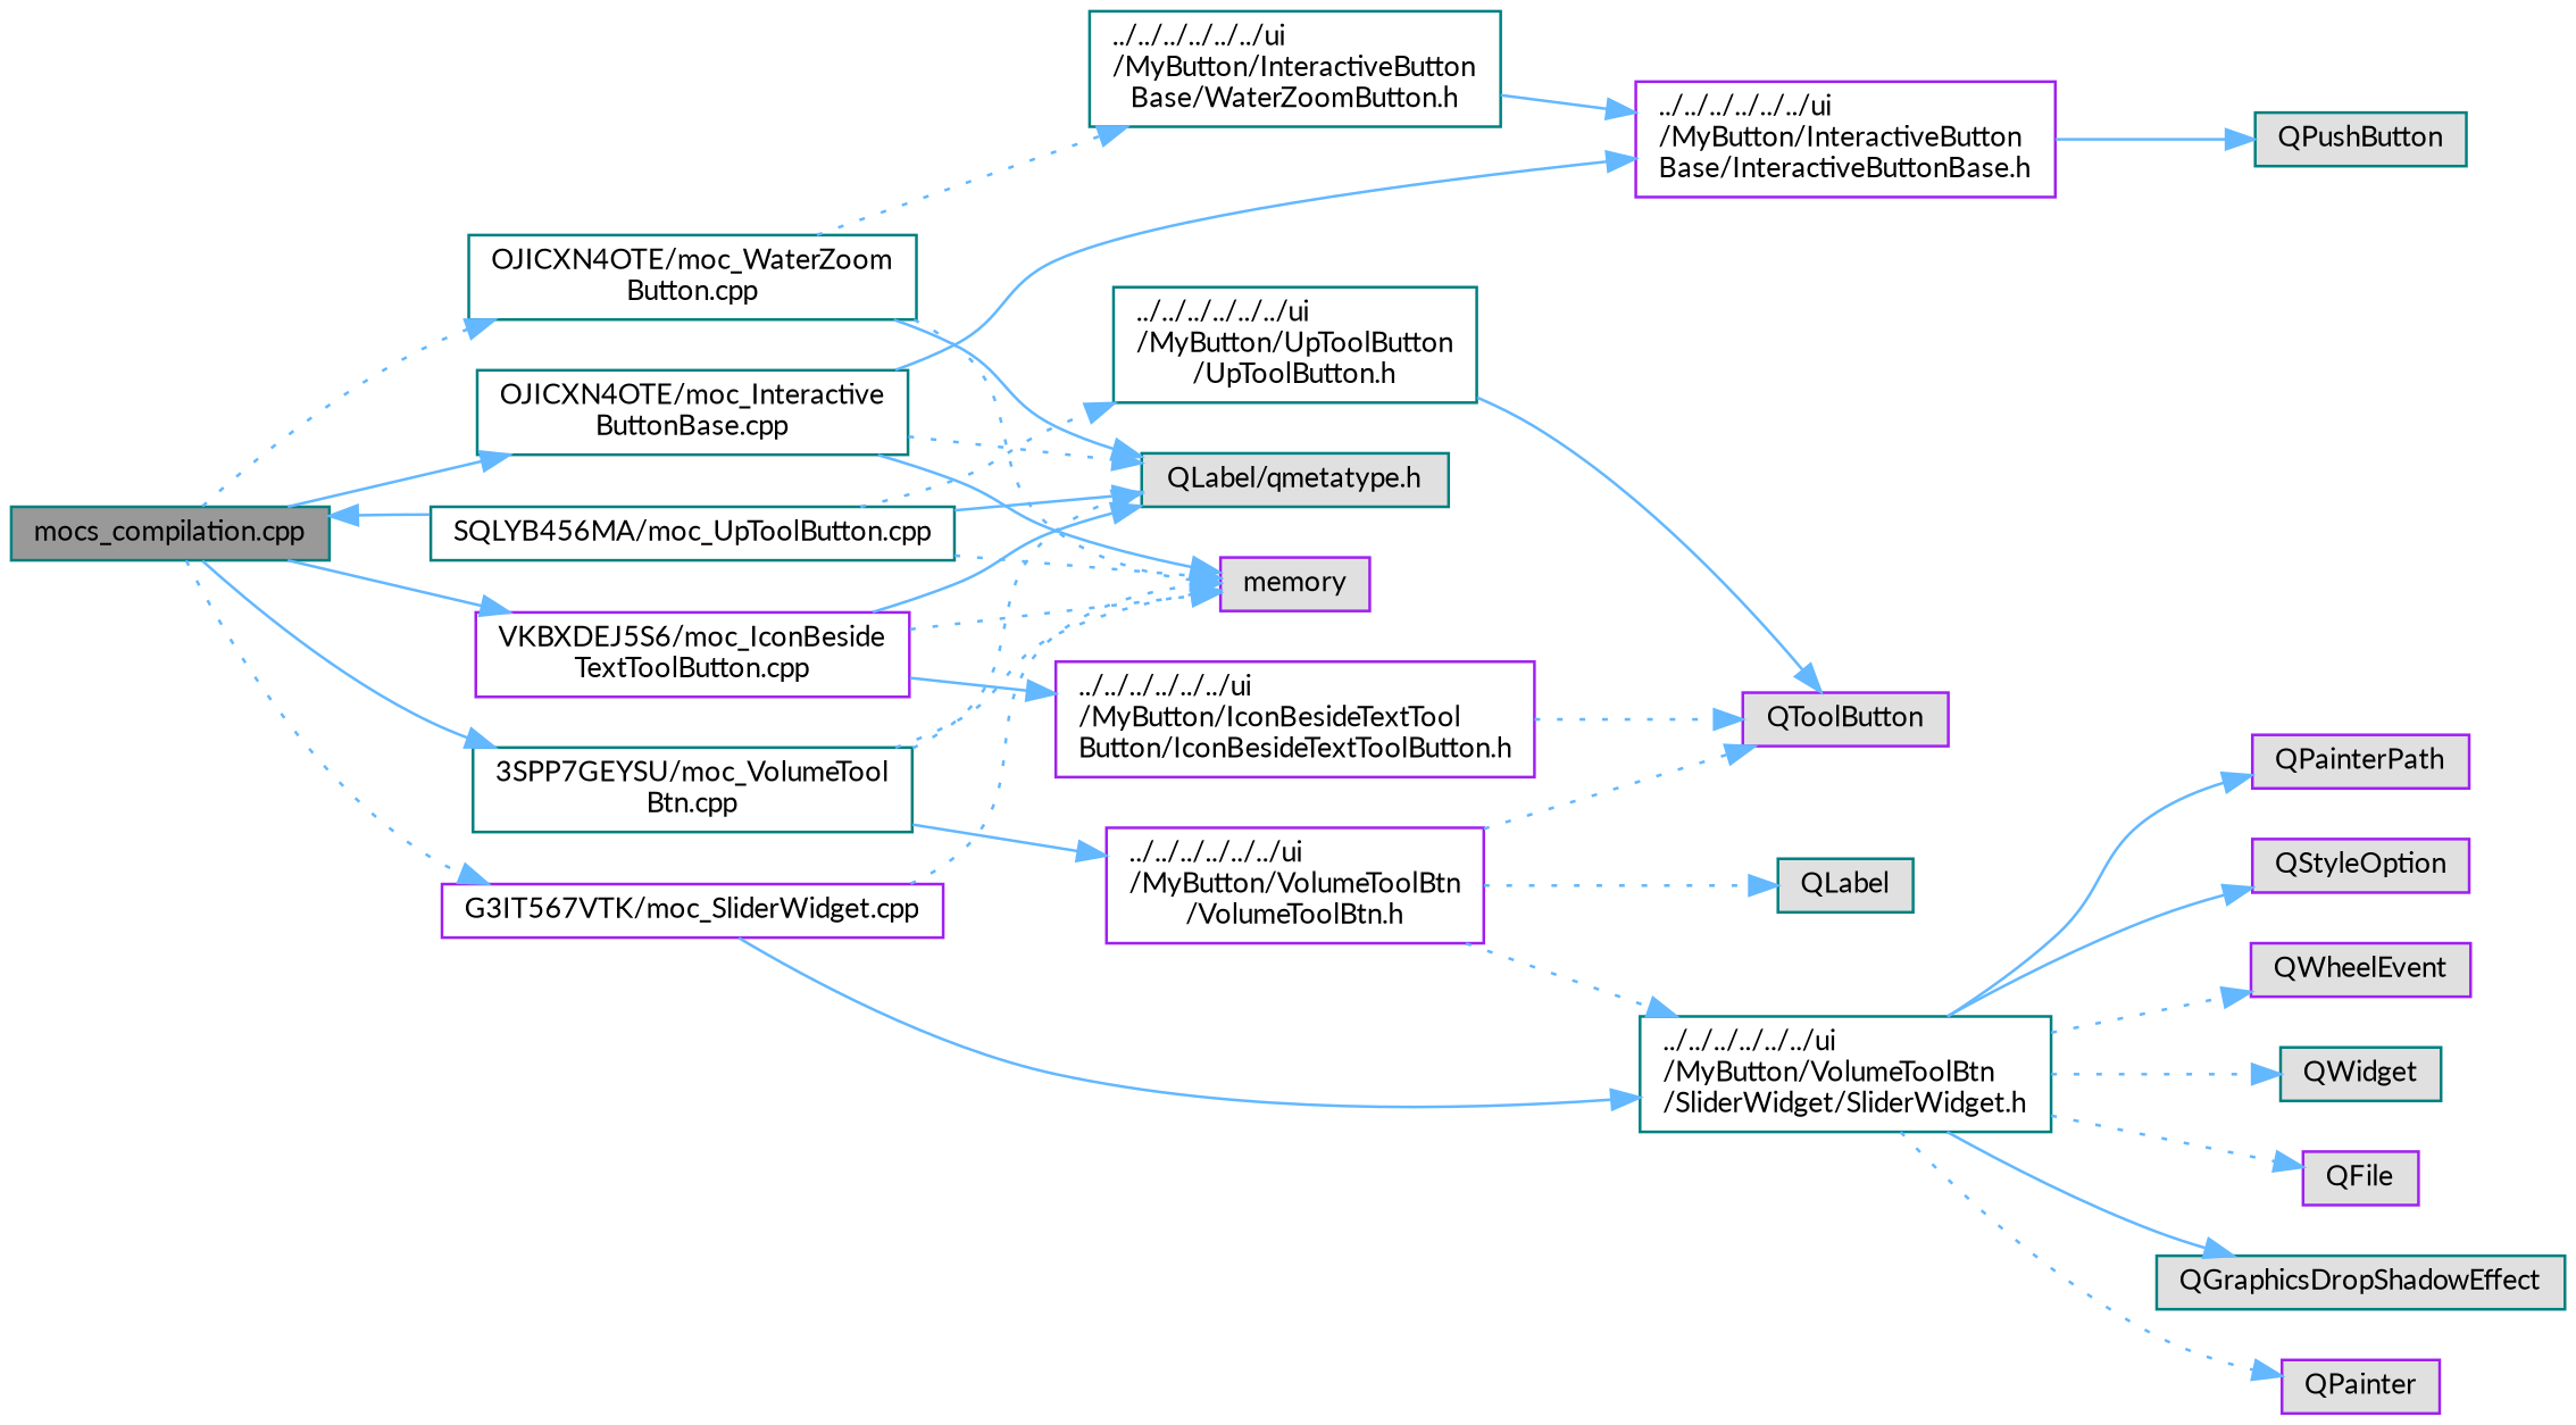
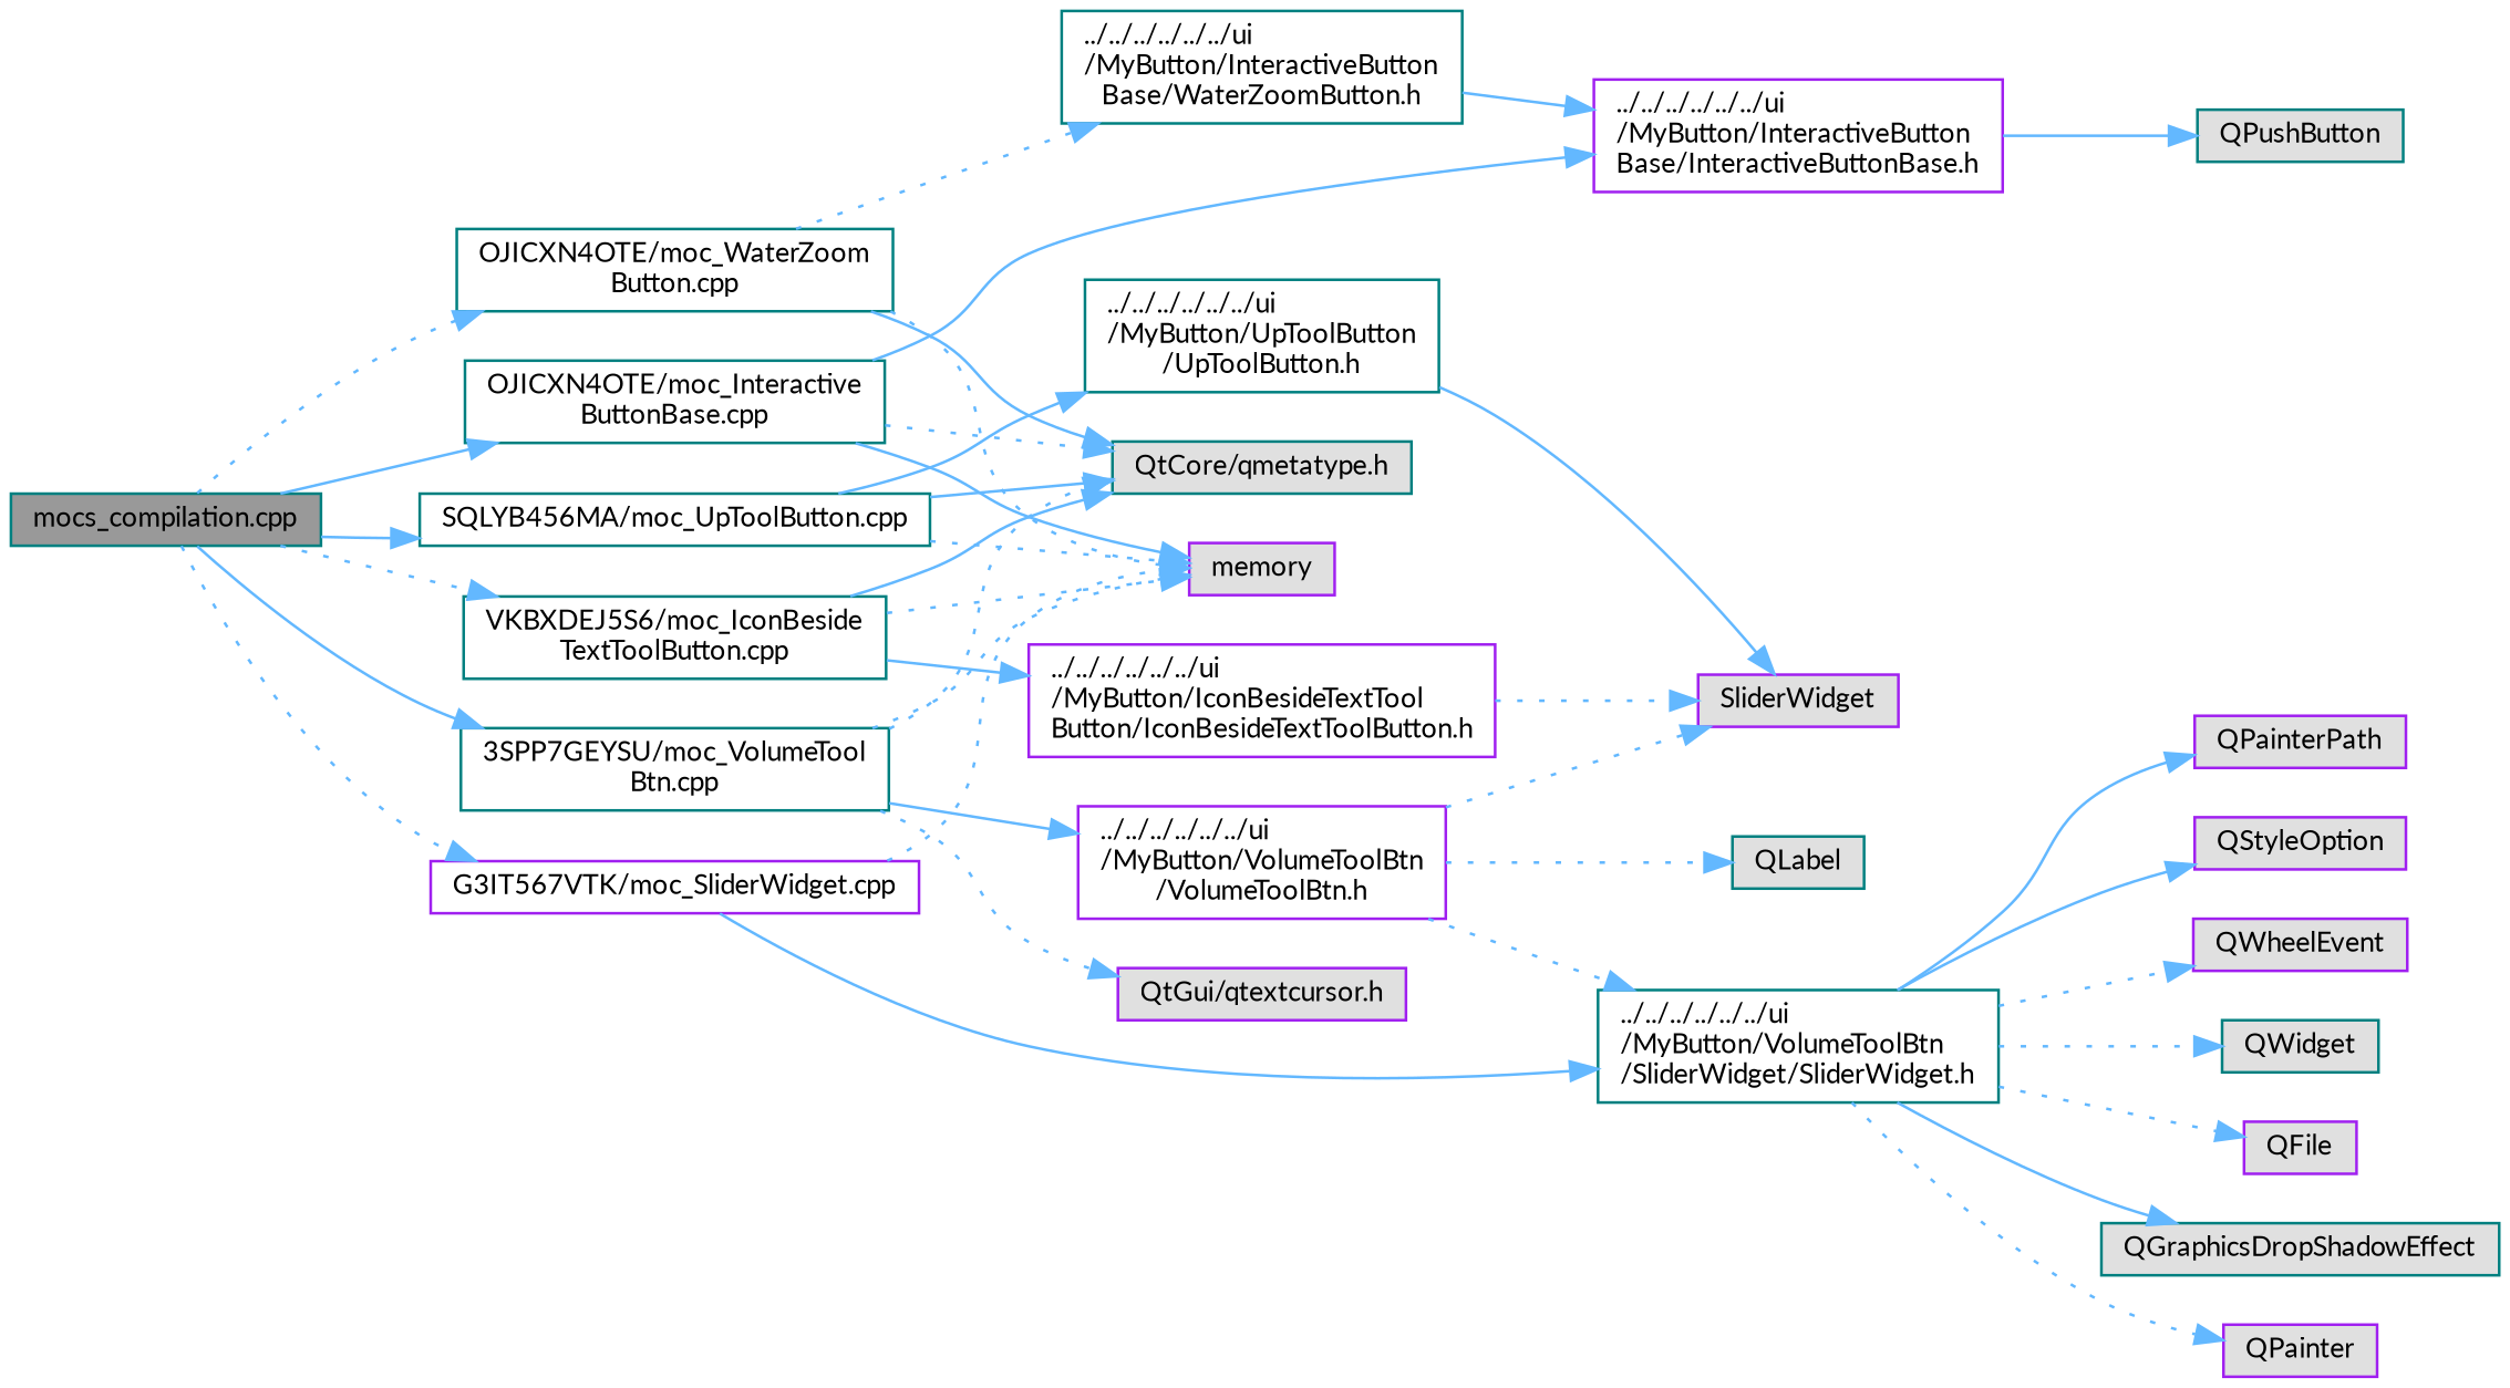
  digraph {
    fontname=Lato
    rankdir=LR
    node [color=teal fillcolor="#E0E0E0" fontname=Lato fontsize=10 shape=box style=filled]
    edge [color=steelblue1 fontname=Lato fontsize=10 labelfontname=Helvetica labelfontsize=10 style=solid]
    n1 [fillcolor=grey60 fontcolor=black height=0.2 label="mocs_compilation.cpp" width=0.4]
-   n2 [color=purple fillcolor=white height=0.2 label="VKBXDEJ5S6/moc_IconBeside\lTextToolButton.cpp" width=0.4]
+   n2 [fillcolor=white height=0.2 label="VKBXDEJ5S6/moc_IconBeside\lTextToolButton.cpp" width=0.4]
    n3 [fillcolor=white height=0.2 label="OJICXN4OTE/moc_Interactive\lButtonBase.cpp" width=0.4]
    n4 [fillcolor=white height=0.2 label="OJICXN4OTE/moc_WaterZoom\lButton.cpp" width=0.4]
    n5 [fillcolor=white height=0.2 label="SQLYB456MA/moc_UpToolButton.cpp" width=0.4]
    n6 [color=purple fillcolor=white height=0.2 label="G3IT567VTK/moc_SliderWidget.cpp" width=0.4]
    n7 [fillcolor=white height=0.2 label="3SPP7GEYSU/moc_VolumeTool\lBtn.cpp" width=0.4]
    n8 [color=purple fillcolor=white height=0.2 label="../../../../../../ui\l/MyButton/IconBesideTextTool\lButton/IconBesideTextToolButton.h" width=0.4]
-   n9 [height=0.2 label="QLabel/qmetatype.h" width=0.4]
+   n9 [height=0.2 label="QtCore/qmetatype.h" width=0.4]
    n10 [color=purple height=0.2 label=memory width=0.4]
    n11 [color=purple fillcolor=white height=0.2 label="../../../../../../ui\l/MyButton/InteractiveButton\lBase/InteractiveButtonBase.h" width=0.4]
    n12 [fillcolor=white height=0.2 label="../../../../../../ui\l/MyButton/InteractiveButton\lBase/WaterZoomButton.h" width=0.4]
    n13 [fillcolor=white height=0.2 label="../../../../../../ui\l/MyButton/UpToolButton\l/UpToolButton.h" width=0.4]
    n14 [fillcolor=white height=0.2 label="../../../../../../ui\l/MyButton/VolumeToolBtn\l/SliderWidget/SliderWidget.h" width=0.4]
    n15 [color=purple fillcolor=white height=0.2 label="../../../../../../ui\l/MyButton/VolumeToolBtn\l/VolumeToolBtn.h" width=0.4]
-   n17 [color=purple height=0.2 label=QToolButton width=0.4]
+   n16 [color=purple height=0.2 label="QtGui/qtextcursor.h" width=0.4]
+   n17 [color=purple height=0.2 label=SliderWidget width=0.4]
    n18 [height=0.2 label=QPushButton width=0.4]
    n19 [height=0.2 label=QWidget width=0.4]
    n20 [color=purple height=0.2 label=QFile width=0.4]
    n21 [height=0.2 label=QGraphicsDropShadowEffect width=0.4]
    n22 [color=purple height=0.2 label=QPainter width=0.4]
    n23 [color=purple height=0.2 label=QPainterPath width=0.4]
    n24 [color=purple height=0.2 label=QStyleOption width=0.4]
    n25 [color=purple height=0.2 label=QWheelEvent width=0.4]
    n26 [height=0.2 label=QLabel width=0.4]
-   n1 -> n2
+   n1 -> n2 [style=dotted]
    n1 -> n3
    n1 -> n4 [style=dotted]
-   n5 -> n1
+   n1 -> n5
    n1 -> n6 [style=dotted]
    n1 -> n7
    n2 -> n8
    n2 -> n9
    n2 -> n10 [style=dotted]
    n3 -> n9 [style=dotted]
    n3 -> n10
    n3 -> n11
    n4 -> n9
    n4 -> n10 [style=dotted]
    n4 -> n12 [style=dotted]
    n5 -> n9
    n5 -> n10 [style=dotted]
-   n5 -> n13 [style=dotted]
+   n5 -> n13
    n6 -> n10 [style=dotted]
    n6 -> n14
    n7 -> n9 [style=dotted]
    n7 -> n10 [style=dotted]
    n7 -> n15
+   n7 -> n16 [style=dotted]
    n8 -> n17 [style=dotted]
    n11 -> n18
    n12 -> n11
    n13 -> n17
    n14 -> n19 [style=dotted]
    n14 -> n20 [style=dotted]
    n14 -> n21
    n14 -> n22 [style=dotted]
    n14 -> n23
    n14 -> n24
    n14 -> n25 [style=dotted]
    n15 -> n14 [style=dotted]
    n15 -> n17 [style=dotted]
    n15 -> n26 [style=dotted]
  }
